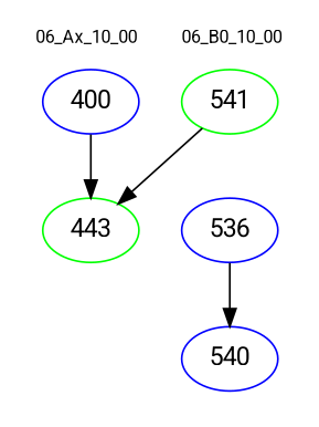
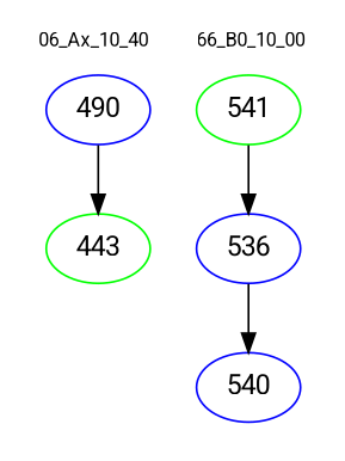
  digraph {
    fontname=Roboto
    node [color=blue fontname=Roboto]
    edge [color=black fontname=Roboto]
-   n1 [label=400]
+   n1 [label=490]
    n2 [color=green label=443]
    n3 [color=green label=541]
    n4 [label=536]
    n5 [label=540]
    subgraph cluster_1 {
      color=white
      fontsize=10
-     label="06_Ax_10_00"
+     label="06_Ax_10_40"
      n1
      n2
    }
    subgraph cluster_2 {
      color=white
      fontsize=10
-     label="06_B0_10_00"
+     label="66_B0_10_00"
      n3
      n4
      n5
    }
    n1 -> n2
-   n3 -> n2
+   n3 -> n4
    n4 -> n5
  }
